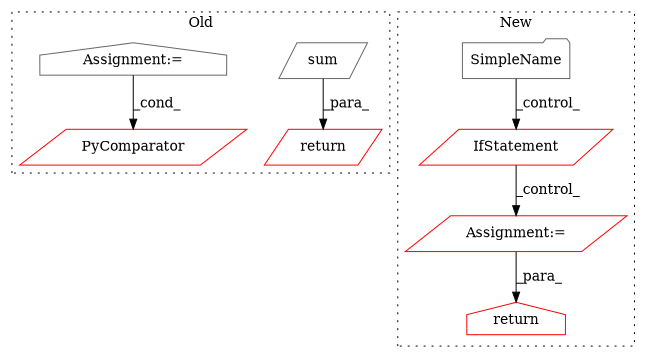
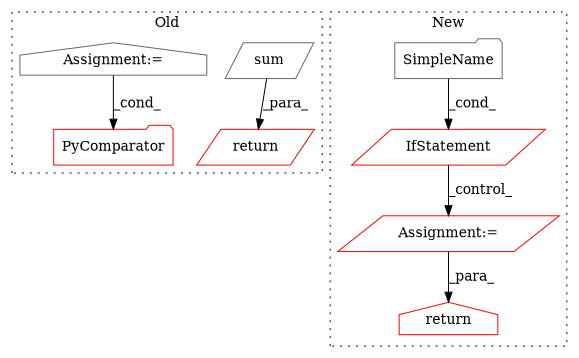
  digraph {
    node [a=7 color=red l=40 s=478 shape=parallelogram]
    n1 [a=32 color=gray40 l="4,1" label=sum s="550,563"]
    n2 [color=gray40 label="Assignment:=" shape=house]
-   n3 [a=113 label=PyComparator]
+   n3 [a=113 label=PyComparator shape=folder]
    n4 [a=41 l=7 label=return s=526]
    n5 [a=25 l="4,2" label=IfStatement s="320,374"]
    n6 [l=12 label="Assignment:=" s=390]
    n7 [a=42 color=gray40 label=SimpleName shape=folder l="" s=""]
    n8 [a=41 l=7 label=return s=506 shape=house]
    subgraph cluster_1 {
      label=Old
      style=dotted
      n1
      n2
      n3
      n4
    }
    subgraph cluster_2 {
      label=New
      style=dotted
      n5
      n6
      n7
      n8
    }
    n1 -> n4 [label=_para_]
    n2 -> n3 [label=_cond_]
    n5 -> n6 [label=_control_]
    n6 -> n8 [label=_para_]
-   n7 -> n5 [label=_control_]
+   n7 -> n5 [label=_cond_]
  }
